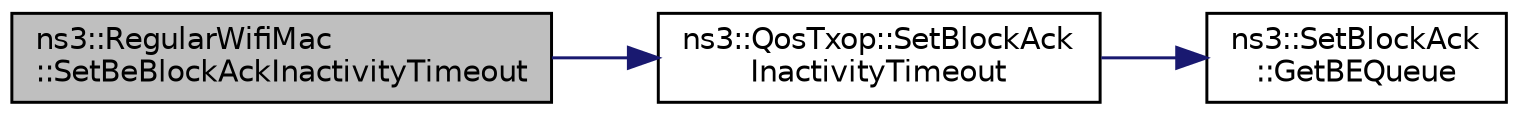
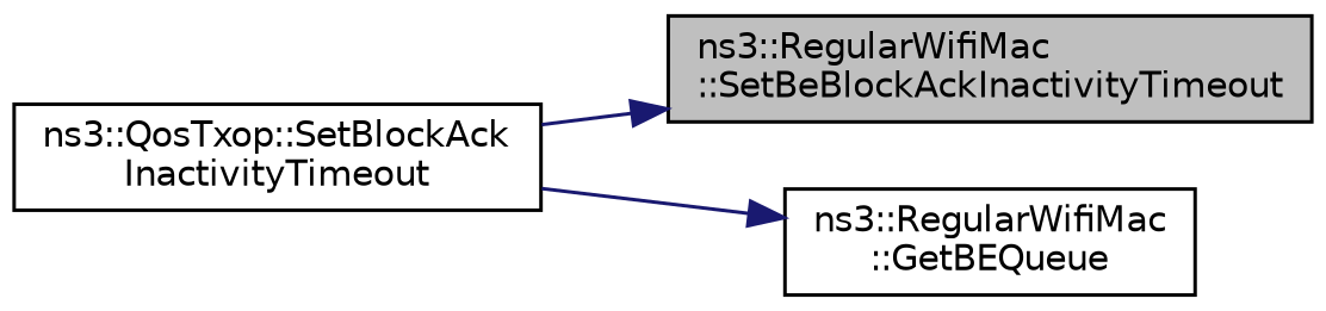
  digraph {
    rankdir=LR
    node [color=black fillcolor=white fontname=Helvetica fontsize=10 shape=record style=filled]
    edge [color=midnightblue fontname=Helvetica fontsize=10 labelfontname=Helvetica labelfontsize=10 style=solid]
    n1 [fillcolor=grey75 fontcolor=black height=0.2 label="ns3::RegularWifiMac\l::SetBeBlockAckInactivityTimeout" width=0.4]
    n2 [height=0.2 label="ns3::QosTxop::SetBlockAck\lInactivityTimeout" width=0.4]
-   n3 [height=0.2 label="ns3::SetBlockAck\l::GetBEQueue" width=0.4]
-   n1 -> n2
+   n3 [height=0.2 label="ns3::RegularWifiMac\l::GetBEQueue" width=0.4]
+   n2 -> n1
    n2 -> n3
  }
